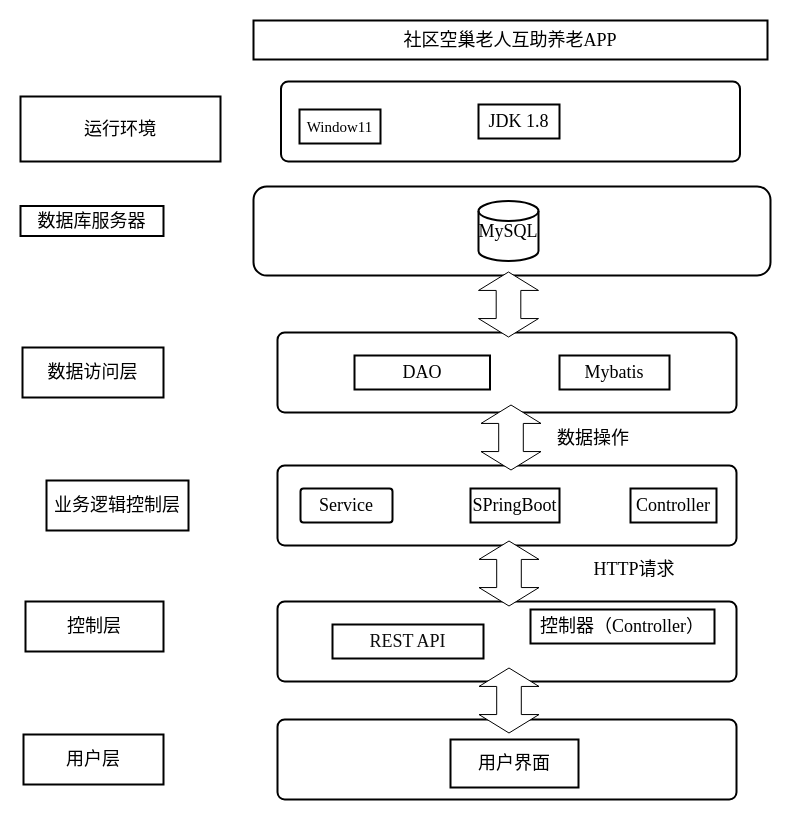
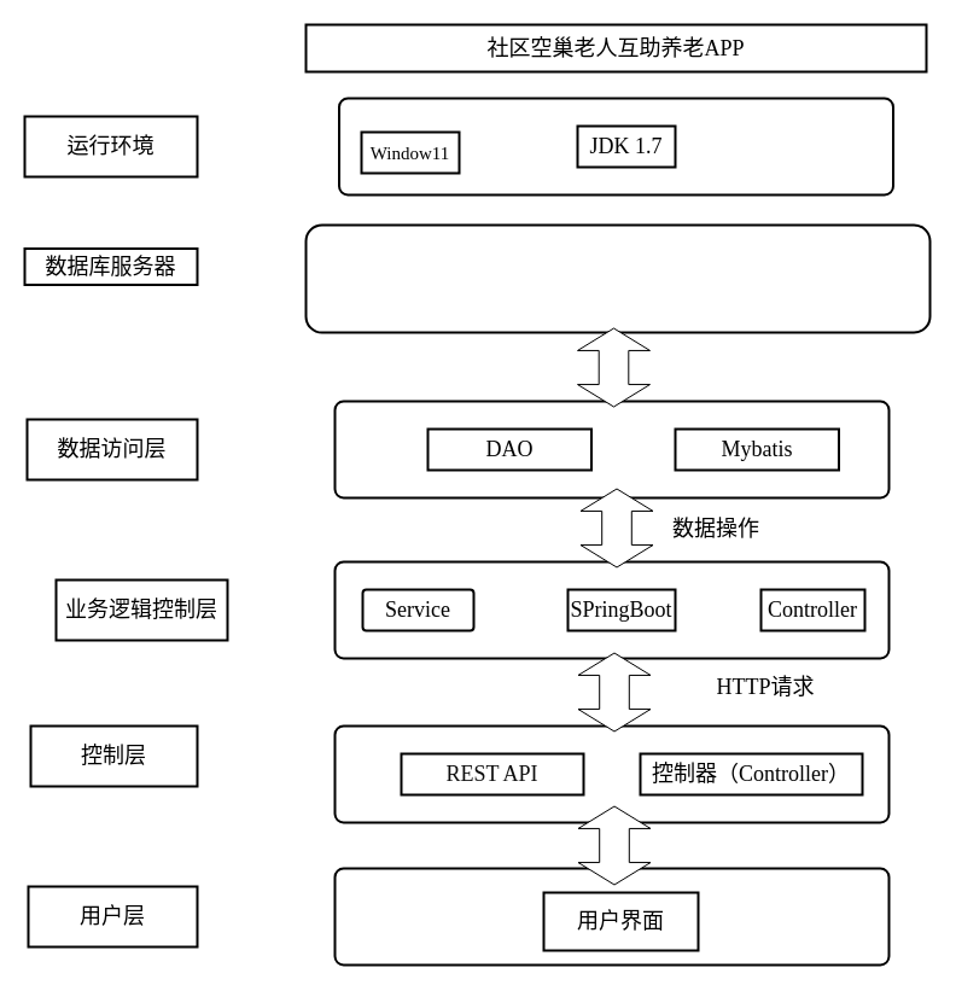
  <mxCell id="0" />
  <mxCell id="1" parent="0" />
  <mxCell id="2" value="&lt;span style=&quot;font-size: 18px; font-family: 宋体; font-weight: normal;&quot;&gt;社区空巢老人互助养老&lt;span style=&quot;&quot; lang=&quot;EN-US&quot;&gt;APP&lt;/span&gt;&lt;/span&gt;" style="whiteSpace=wrap;html=1;strokeWidth=2;fillColor=swimlane;fontStyle=1;spacingTop=0;rounded=0;arcSize=9;points=[];fontFamily=Permanent Marker;hachureGap=8;fillWeight=1;" parent="1" vertex="1"><mxGeometry x="253" y="20" width="514" height="39" as="geometry" /></mxCell>
  <mxCell id="3" value="" style="rounded=1;whiteSpace=wrap;html=1;hachureGap=4;fontFamily=Architects Daughter;fontSource=https%3A%2F%2Ffonts.googleapis.com%2Fcss%3Ffamily%3DArchitects%2BDaughter;strokeColor=default;fillColor=none;strokeWidth=2;" parent="1" vertex="1"><mxGeometry x="253" y="186" width="517" height="89" as="geometry" /></mxCell>
  <mxCell id="4" value="&lt;span style=&quot;font-weight: normal;&quot;&gt;&lt;font data-font-src=&quot;https://fonts.googleapis.com/css?family=%E5%AE%8B%E4%BD%93&quot; face=&quot;宋体&quot; style=&quot;font-size: 18px;&quot;&gt;数据库服务器&lt;/font&gt;&lt;/span&gt;" style="whiteSpace=wrap;html=1;strokeWidth=2;fillColor=swimlane;fontStyle=1;spacingTop=0;rounded=0;arcSize=9;points=[];fontFamily=Permanent Marker;hachureGap=8;fillWeight=1;" parent="1" vertex="1"><mxGeometry x="20" y="205.5" width="143" height="30" as="geometry" /></mxCell>
- <mxCell id="5" value="&lt;font style=&quot;font-size: 18px;&quot; data-font-src=&quot;https://fonts.googleapis.com/css?family=%E5%AE%8B%E4%BD%93&quot; face=&quot;宋体&quot;&gt;MySQL&lt;/font&gt;" style="strokeWidth=2;html=1;shape=mxgraph.flowchart.database;whiteSpace=wrap;hachureGap=4;fontFamily=Architects Daughter;fontSource=https%3A%2F%2Ffonts.googleapis.com%2Fcss%3Ffamily%3DArchitects%2BDaughter;" parent="1" vertex="1"><mxGeometry x="478" y="200.5" width="60" height="60" as="geometry" /></mxCell>
  <mxCell id="6" value="&lt;span style=&quot;font-weight: normal;&quot;&gt;&lt;font data-font-src=&quot;https://fonts.googleapis.com/css?family=%E5%AE%8B%E4%BD%93&quot; face=&quot;宋体&quot; style=&quot;font-size: 18px;&quot;&gt;数据访问层&lt;/font&gt;&lt;/span&gt;" style="whiteSpace=wrap;html=1;strokeWidth=2;fillColor=swimlane;fontStyle=1;spacingTop=0;rounded=0;arcSize=9;points=[];fontFamily=Permanent Marker;hachureGap=8;fillWeight=1;" parent="1" vertex="1"><mxGeometry x="22" y="347" width="141" height="50" as="geometry" /></mxCell>
  <mxCell id="7" value="&lt;span style=&quot;color: rgba(0, 0, 0, 0); font-family: monospace; font-size: 0px; font-weight: 400; text-align: start; white-space: nowrap;&quot;&gt;%3CmxGraphModel%3E%3Croot%3E%3CmxCell%20id%3D%220%22%2F%3E%3CmxCell%20id%3D%221%22%20parent%3D%220%22%2F%3E%3Cobject%20label%3D%22%26lt%3Bspan%20style%3D%26quot%3Bfont-weight%3A%20normal%3B%26quot%3B%26gt%3Bdraw.io%26lt%3B%2Fspan%26gt%3B%22%20placeholders%3D%221%22%20link%3D%22draw.io%22%20id%3D%222%22%3E%3CmxCell%20style%3D%22whiteSpace%3Dwrap%3Bhtml%3D1%3BstrokeWidth%3D2%3BfillColor%3Dswimlane%3BfontStyle%3D1%3BspacingTop%3D0%3Brounded%3D0%3BarcSize%3D9%3Bpoints%3D%5B%5D%3BfontFamily%3DPermanent%20Marker%3BhachureGap%3D8%3BfillWeight%3D1%3B%22%20vertex%3D%221%22%20parent%3D%221%22%3E%3CmxGeometry%20x%3D%2227%22%20y%3D%2296%22%20width%3D%22140%22%20height%3D%2280%22%20as%3D%22geometry%22%2F%3E%3C%2FmxCell%3E%3C%2Fobject%3E%3C%2Froot%3E%3C%2FmxGraphModel%3E&lt;/span&gt;" style="whiteSpace=wrap;html=1;strokeWidth=2;fillColor=swimlane;fontStyle=1;spacingTop=0;rounded=1;arcSize=9;points=[];fontFamily=Permanent Marker;hachureGap=8;fillWeight=1;" parent="1" vertex="1"><mxGeometry x="277" y="332" width="459" height="80" as="geometry" /></mxCell>
- <mxCell id="8" value="&lt;span style=&quot;text-align: left; white-space: pre; background-color: rgb(255, 255, 255);&quot;&gt;&lt;font style=&quot;font-size: 18px;&quot; face=&quot;Times New Roman&quot;&gt;Mybatis&lt;/font&gt;&lt;/span&gt;" style="whiteSpace=wrap;html=1;strokeWidth=2;fillColor=swimlane;fontStyle=0;spacingTop=0;rounded=0;arcSize=9;points=[];fontFamily=Permanent Marker;hachureGap=8;fillWeight=1;strokeColor=default;" parent="1" vertex="1"><mxGeometry x="559" y="355" width="110" height="34" as="geometry" /></mxCell>
+ <mxCell id="8" value="&lt;span style=&quot;text-align: left; white-space: pre; background-color: rgb(255, 255, 255);&quot;&gt;&lt;font style=&quot;font-size: 18px;&quot; face=&quot;Times New Roman&quot;&gt;Mybatis&lt;/font&gt;&lt;/span&gt;" style="whiteSpace=wrap;html=1;strokeWidth=2;fillColor=swimlane;fontStyle=0;spacingTop=0;rounded=0;arcSize=9;points=[];fontFamily=Permanent Marker;hachureGap=8;fillWeight=1;strokeColor=default;" parent="1" vertex="1"><mxGeometry x="559" y="355" width="135.5" height="34" as="geometry" /></mxCell>
  <mxCell id="9" value="&lt;font style=&quot;font-size: 18px;&quot; face=&quot;Times New Roman&quot;&gt;DAO&lt;/font&gt;" style="whiteSpace=wrap;html=1;strokeWidth=2;fillColor=swimlane;fontStyle=0;spacingTop=0;rounded=0;arcSize=9;points=[];fontFamily=Permanent Marker;hachureGap=8;fillWeight=1;strokeColor=default;" parent="1" vertex="1"><mxGeometry x="354" y="355" width="135.5" height="34" as="geometry" /></mxCell>
  <mxCell id="10" value="&lt;span style=&quot;font-weight: normal;&quot;&gt;&lt;font data-font-src=&quot;https://fonts.googleapis.com/css?family=%E5%AE%8B%E4%BD%93&quot; face=&quot;宋体&quot; style=&quot;font-size: 18px;&quot;&gt;业务逻辑控制层&lt;/font&gt;&lt;/span&gt;" style="whiteSpace=wrap;html=1;strokeWidth=2;fillColor=swimlane;fontStyle=1;spacingTop=0;rounded=0;arcSize=9;points=[];fontFamily=Permanent Marker;hachureGap=8;fillWeight=1;" parent="1" vertex="1"><mxGeometry x="46" y="480" width="142" height="50" as="geometry" /></mxCell>
  <mxCell id="11" value="&lt;span style=&quot;color: rgba(0, 0, 0, 0); font-family: monospace; font-size: 0px; font-weight: 400; text-align: start; white-space: nowrap;&quot;&gt;%3CmxGraphModel%3E%3Croot%3E%3CmxCell%20id%3D%220%22%2F%3E%3CmxCell%20id%3D%221%22%20parent%3D%220%22%2F%3E%3Cobject%20label%3D%22%26lt%3Bspan%20style%3D%26quot%3Bfont-weight%3A%20normal%3B%26quot%3B%26gt%3Bdraw.io%26lt%3B%2Fspan%26gt%3B%22%20placeholders%3D%221%22%20link%3D%22draw.io%22%20id%3D%222%22%3E%3CmxCell%20style%3D%22whiteSpace%3Dwrap%3Bhtml%3D1%3BstrokeWidth%3D2%3BfillColor%3Dswimlane%3BfontStyle%3D1%3BspacingTop%3D0%3Brounded%3D0%3BarcSize%3D9%3Bpoints%3D%5B%5D%3BfontFamily%3DPermanent%20Marker%3BhachureGap%3D8%3BfillWeight%3D1%3B%22%20vertex%3D%221%22%20parent%3D%221%22%3E%3CmxGeometry%20x%3D%2227%22%20y%3D%2296%22%20width%3D%22140%22%20height%3D%2280%22%20as%3D%22geometry%22%2F%3E%3C%2FmxCell%3E%3C%2Fobject%3E%3C%2Froot%3E%3C%2FmxGraphModel%3E&lt;/span&gt;" style="whiteSpace=wrap;html=1;strokeWidth=2;fillColor=swimlane;fontStyle=1;spacingTop=0;rounded=1;arcSize=9;points=[];fontFamily=Permanent Marker;hachureGap=8;fillWeight=1;" parent="1" vertex="1"><mxGeometry x="277" y="465" width="459" height="80" as="geometry" /></mxCell>
  <mxCell id="12" value="&lt;span style=&quot;text-align: left; white-space: pre; background-color: rgb(255, 255, 255);&quot;&gt;&lt;font style=&quot;font-size: 18px;&quot; face=&quot;Times New Roman&quot;&gt;SPringBoot&lt;/font&gt;&lt;/span&gt;" style="whiteSpace=wrap;html=1;strokeWidth=2;fillColor=swimlane;fontStyle=0;spacingTop=0;rounded=0;arcSize=9;points=[];fontFamily=Permanent Marker;hachureGap=8;fillWeight=1;strokeColor=default;" parent="1" vertex="1"><mxGeometry x="470" y="488" width="89" height="34" as="geometry" /></mxCell>
  <mxCell id="13" value="&lt;font style=&quot;font-size: 18px;&quot; face=&quot;Times New Roman&quot;&gt;Service&lt;/font&gt;" style="whiteSpace=wrap;html=1;strokeWidth=2;fillColor=swimlane;fontStyle=0;spacingTop=0;arcSize=9;points=[];fontFamily=Permanent Marker;hachureGap=8;fillWeight=1;strokeColor=default;rounded=1;" parent="1" vertex="1"><mxGeometry x="300" y="488" width="92" height="34" as="geometry" /></mxCell>
  <mxCell id="14" value="&lt;font style=&quot;font-size: 18px;&quot; face=&quot;Times New Roman&quot;&gt;Controller&lt;/font&gt;" style="whiteSpace=wrap;html=1;strokeWidth=2;fillColor=swimlane;fontStyle=0;spacingTop=0;rounded=0;arcSize=9;points=[];fontFamily=Permanent Marker;hachureGap=8;fillWeight=1;strokeColor=default;" parent="1" vertex="1"><mxGeometry x="630" y="488" width="86" height="34" as="geometry" /></mxCell>
  <mxCell id="15" value="&lt;font data-font-src=&quot;https://fonts.googleapis.com/css?family=%E5%AE%8B%E4%BD%93&quot; face=&quot;宋体&quot; style=&quot;font-size: 18px;&quot;&gt;数据操作&lt;/font&gt;" style="whiteSpace=wrap;html=1;strokeWidth=2;fillColor=swimlane;fontStyle=0;spacingTop=0;rounded=0;arcSize=9;points=[];fontFamily=Permanent Marker;hachureGap=8;fillWeight=1;strokeColor=none;" parent="1" vertex="1"><mxGeometry x="543" y="421" width="100" height="34" as="geometry" /></mxCell>
- <mxCell id="16" value="&lt;span style=&quot;font-weight: normal;&quot;&gt;&lt;font face=&quot;宋体&quot; style=&quot;font-size: 18px;&quot;&gt;运行环境&lt;/font&gt;&lt;/span&gt;" style="whiteSpace=wrap;html=1;strokeWidth=2;fillColor=swimlane;fontStyle=1;spacingTop=0;rounded=0;arcSize=9;points=[];fontFamily=Permanent Marker;hachureGap=8;fillWeight=1;" parent="1" vertex="1"><mxGeometry x="20" y="96" width="200" height="65" as="geometry" /></mxCell>
+ <mxCell id="16" value="&lt;span style=&quot;font-weight: normal;&quot;&gt;&lt;font face=&quot;宋体&quot; style=&quot;font-size: 18px;&quot;&gt;运行环境&lt;/font&gt;&lt;/span&gt;" style="whiteSpace=wrap;html=1;strokeWidth=2;fillColor=swimlane;fontStyle=1;spacingTop=0;rounded=0;arcSize=9;points=[];fontFamily=Permanent Marker;hachureGap=8;fillWeight=1;" parent="1" vertex="1"><mxGeometry x="20" y="96" width="143" height="50" as="geometry" /></mxCell>
  <mxCell id="17" value="&lt;span style=&quot;color: rgba(0, 0, 0, 0); font-family: monospace; font-size: 0px; font-weight: 400; text-align: start; white-space: nowrap;&quot;&gt;%3CmxGraphModel%3E%3Croot%3E%3CmxCell%20id%3D%220%22%2F%3E%3CmxCell%20id%3D%221%22%20parent%3D%220%22%2F%3E%3Cobject%20label%3D%22%26lt%3Bspan%20style%3D%26quot%3Bfont-weight%3A%20normal%3B%26quot%3B%26gt%3Bdraw.io%26lt%3B%2Fspan%26gt%3B%22%20placeholders%3D%221%22%20link%3D%22draw.io%22%20id%3D%222%22%3E%3CmxCell%20style%3D%22whiteSpace%3Dwrap%3Bhtml%3D1%3BstrokeWidth%3D2%3BfillColor%3Dswimlane%3BfontStyle%3D1%3BspacingTop%3D0%3Brounded%3D0%3BarcSize%3D9%3Bpoints%3D%5B%5D%3BfontFamily%3DPermanent%20Marker%3BhachureGap%3D8%3BfillWeight%3D1%3B%22%20vertex%3D%221%22%20parent%3D%221%22%3E%3CmxGeometry%20x%3D%2227%22%20y%3D%2296%22%20width%3D%22140%22%20height%3D%2280%22%20as%3D%22geometry%22%2F%3E%3C%2FmxCell%3E%3C%2Fobject%3E%3C%2Froot%3E%3C%2FmxGraphModel%3E&lt;/span&gt;" style="whiteSpace=wrap;html=1;strokeWidth=2;fillColor=swimlane;fontStyle=1;spacingTop=0;rounded=1;arcSize=9;points=[];fontFamily=Permanent Marker;hachureGap=8;fillWeight=1;" parent="1" vertex="1"><mxGeometry x="280.5" y="81" width="459" height="80" as="geometry" /></mxCell>
  <mxCell id="18" value="&lt;span style=&quot;font-weight: normal;&quot;&gt;&lt;font style=&quot;font-size: 15px;&quot;&gt;Window11&lt;/font&gt;&lt;/span&gt;" style="whiteSpace=wrap;html=1;strokeWidth=2;fillColor=swimlane;fontStyle=1;spacingTop=0;rounded=0;arcSize=9;points=[];fontFamily=Permanent Marker;hachureGap=8;fillWeight=1;" parent="1" vertex="1"><mxGeometry x="299" y="109" width="81" height="34" as="geometry" /></mxCell>
- <mxCell id="19" value="&lt;span style=&quot;font-family: 宋体; background-image: initial; background-position: initial; background-size: initial; background-repeat: initial; background-attachment: initial; background-origin: initial; background-clip: initial; font-weight: normal;&quot; lang=&quot;EN-US&quot;&gt;&lt;font style=&quot;font-size: 18px;&quot;&gt;JDK 1.8&lt;/font&gt;&lt;/span&gt;" style="whiteSpace=wrap;html=1;strokeWidth=2;fillColor=swimlane;fontStyle=1;spacingTop=0;rounded=0;arcSize=9;points=[];fontFamily=Permanent Marker;hachureGap=8;fillWeight=1;" parent="1" vertex="1"><mxGeometry x="478" y="104" width="81" height="34" as="geometry" /></mxCell>
+ <mxCell id="19" value="&lt;span style=&quot;font-family: 宋体; background-image: initial; background-position: initial; background-size: initial; background-repeat: initial; background-attachment: initial; background-origin: initial; background-clip: initial; font-weight: normal;&quot; lang=&quot;EN-US&quot;&gt;&lt;font style=&quot;font-size: 18px;&quot;&gt;JDK 1.7&lt;/font&gt;&lt;/span&gt;" style="whiteSpace=wrap;html=1;strokeWidth=2;fillColor=swimlane;fontStyle=1;spacingTop=0;rounded=0;arcSize=9;points=[];fontFamily=Permanent Marker;hachureGap=8;fillWeight=1;" parent="1" vertex="1"><mxGeometry x="478" y="104" width="81" height="34" as="geometry" /></mxCell>
  <mxCell id="20" value="" style="html=1;shadow=0;dashed=0;align=center;verticalAlign=middle;shape=mxgraph.arrows2.twoWayArrow;dy=0.59;dx=18.44;hachureGap=4;fontFamily=Architects Daughter;fontSource=https%3A%2F%2Ffonts.googleapis.com%2Fcss%3Ffamily%3DArchitects%2BDaughter;rotation=90;" parent="1" vertex="1"><mxGeometry x="475.5" y="274" width="65" height="60" as="geometry" /></mxCell>
  <mxCell id="21" value="&lt;span style=&quot;font-weight: normal;&quot;&gt;&lt;font data-font-src=&quot;https://fonts.googleapis.com/css?family=%E5%AE%8B%E4%BD%93&quot; face=&quot;宋体&quot; style=&quot;font-size: 18px;&quot;&gt;控制层&lt;/font&gt;&lt;/span&gt;" style="whiteSpace=wrap;html=1;strokeWidth=2;fillColor=swimlane;fontStyle=1;spacingTop=0;rounded=0;arcSize=9;points=[];fontFamily=Permanent Marker;hachureGap=8;fillWeight=1;" parent="1" vertex="1"><mxGeometry x="25" y="601" width="138" height="50" as="geometry" /></mxCell>
  <mxCell id="22" value="&lt;span style=&quot;color: rgba(0, 0, 0, 0); font-family: monospace; font-size: 0px; font-weight: 400; text-align: start; white-space: nowrap;&quot;&gt;%3CmxGraphModel%3E%3Croot%3E%3CmxCell%20id%3D%220%22%2F%3E%3CmxCell%20id%3D%221%22%20parent%3D%220%22%2F%3E%3Cobject%20label%3D%22%26lt%3Bspan%20style%3D%26quot%3Bfont-weight%3A%20normal%3B%26quot%3B%26gt%3Bdraw.io%26lt%3B%2Fspan%26gt%3B%22%20placeholders%3D%221%22%20link%3D%22draw.io%22%20id%3D%222%22%3E%3CmxCell%20style%3D%22whiteSpace%3Dwrap%3Bhtml%3D1%3BstrokeWidth%3D2%3BfillColor%3Dswimlane%3BfontStyle%3D1%3BspacingTop%3D0%3Brounded%3D0%3BarcSize%3D9%3Bpoints%3D%5B%5D%3BfontFamily%3DPermanent%20Marker%3BhachureGap%3D8%3BfillWeight%3D1%3B%22%20vertex%3D%221%22%20parent%3D%221%22%3E%3CmxGeometry%20x%3D%2227%22%20y%3D%2296%22%20width%3D%22140%22%20height%3D%2280%22%20as%3D%22geometry%22%2F%3E%3C%2FmxCell%3E%3C%2Fobject%3E%3C%2Froot%3E%3C%2FmxGraphModel%3E&lt;/span&gt;" style="whiteSpace=wrap;html=1;strokeWidth=2;fillColor=swimlane;fontStyle=1;spacingTop=0;rounded=1;arcSize=9;points=[];fontFamily=Permanent Marker;hachureGap=8;fillWeight=1;" parent="1" vertex="1"><mxGeometry x="277" y="601" width="459" height="80" as="geometry" /></mxCell>
- <mxCell id="23" value="&lt;div style=&quot;text-align: left;&quot;&gt;&lt;span style=&quot;font-size: 18px; white-space: pre;&quot;&gt;&lt;font data-font-src=&quot;https://fonts.googleapis.com/css?family=%E5%AE%8B%E4%BD%93&quot; face=&quot;宋体&quot;&gt;控制器&lt;/font&gt;&lt;font face=&quot;Times New Roman&quot;&gt;（Controller）&lt;/font&gt;&lt;/span&gt;&lt;/div&gt;" style="whiteSpace=wrap;html=1;strokeWidth=2;fillColor=swimlane;fontStyle=0;spacingTop=0;rounded=0;arcSize=9;points=[];fontFamily=Permanent Marker;hachureGap=8;fillWeight=1;strokeColor=default;" parent="1" vertex="1"><mxGeometry x="530" y="609" width="184" height="34" as="geometry" /></mxCell>
+ <mxCell id="23" value="&lt;div style=&quot;text-align: left;&quot;&gt;&lt;span style=&quot;font-size: 18px; white-space: pre;&quot;&gt;&lt;font data-font-src=&quot;https://fonts.googleapis.com/css?family=%E5%AE%8B%E4%BD%93&quot; face=&quot;宋体&quot;&gt;控制器&lt;/font&gt;&lt;font face=&quot;Times New Roman&quot;&gt;（Controller）&lt;/font&gt;&lt;/span&gt;&lt;/div&gt;" style="whiteSpace=wrap;html=1;strokeWidth=2;fillColor=swimlane;fontStyle=0;spacingTop=0;rounded=0;arcSize=9;points=[];fontFamily=Permanent Marker;hachureGap=8;fillWeight=1;strokeColor=default;" parent="1" vertex="1"><mxGeometry x="530" y="624" width="184" height="34" as="geometry" /></mxCell>
  <mxCell id="24" value="&lt;span style=&quot;border: 0px solid rgb(227, 227, 227); box-sizing: border-box; --tw-border-spacing-x:0; --tw-border-spacing-y:0; --tw-translate-x:0; --tw-translate-y:0; --tw-rotate:0; --tw-skew-x:0; --tw-skew-y:0; --tw-scale-x:1; --tw-scale-y:1; --tw-pan-x: ; --tw-pan-y: ; --tw-pinch-zoom: ; --tw-scroll-snap-strictness:proximity; --tw-gradient-from-position: ; --tw-gradient-via-position: ; --tw-gradient-to-position: ; --tw-ordinal: ; --tw-slashed-zero: ; --tw-numeric-figure: ; --tw-numeric-spacing: ; --tw-numeric-fraction: ; --tw-ring-inset: ; --tw-ring-offset-width:0px; --tw-ring-offset-color:#fff; --tw-ring-color:rgba(69,89,164,0.5); --tw-ring-offset-shadow:0 0 transparent; --tw-ring-shadow:0 0 transparent; --tw-shadow:0 0 transparent; --tw-shadow-colored:0 0 transparent; --tw-blur: ; --tw-brightness: ; --tw-contrast: ; --tw-grayscale: ; --tw-hue-rotate: ; --tw-invert: ; --tw-saturate: ; --tw-sepia: ; --tw-drop-shadow: ; --tw-backdrop-blur: ; --tw-backdrop-brightness: ; --tw-backdrop-contrast: ; --tw-backdrop-grayscale: ; --tw-backdrop-hue-rotate: ; --tw-backdrop-invert: ; --tw-backdrop-opacity: ; --tw-backdrop-saturate: ; --tw-backdrop-sepia: ; --tw-contain-size: ; --tw-contain-layout: ; --tw-contain-paint: ; --tw-contain-style: ; color: rgb(13, 13, 13); text-align: left; white-space: pre-wrap;&quot;&gt;&lt;font face=&quot;Times New Roman&quot; style=&quot;font-size: 18px;&quot;&gt;REST API&lt;/font&gt;&lt;/span&gt;" style="whiteSpace=wrap;html=1;strokeWidth=2;fillColor=swimlane;fontStyle=0;spacingTop=0;rounded=0;arcSize=9;points=[];fontFamily=Permanent Marker;hachureGap=8;fillWeight=1;strokeColor=default;" parent="1" vertex="1"><mxGeometry x="332" y="624" width="151" height="34" as="geometry" /></mxCell>
  <mxCell id="25" value="&lt;font style=&quot;font-size: 18px;&quot;&gt;&lt;font style=&quot;font-size: 18px;&quot; face=&quot;Times New Roman&quot;&gt;HTTP&lt;/font&gt;&lt;font style=&quot;font-size: 18px;&quot; data-font-src=&quot;https://fonts.googleapis.com/css?family=%E5%AE%8B%E4%BD%93&quot; face=&quot;宋体&quot;&gt;请求&lt;/font&gt;&lt;/font&gt;" style="whiteSpace=wrap;html=1;strokeWidth=2;fillColor=swimlane;fontStyle=0;spacingTop=0;rounded=0;arcSize=9;points=[];fontFamily=Permanent Marker;hachureGap=8;fillWeight=1;strokeColor=none;" parent="1" vertex="1"><mxGeometry x="584" y="552" width="100" height="34" as="geometry" /></mxCell>
  <mxCell id="26" value="&lt;span style=&quot;font-weight: normal;&quot;&gt;&lt;font data-font-src=&quot;https://fonts.googleapis.com/css?family=%E5%AE%8B%E4%BD%93&quot; face=&quot;宋体&quot; style=&quot;font-size: 18px;&quot;&gt;用户层&lt;/font&gt;&lt;/span&gt;" style="whiteSpace=wrap;html=1;strokeWidth=2;fillColor=swimlane;fontStyle=1;spacingTop=0;rounded=0;arcSize=9;points=[];fontFamily=Permanent Marker;hachureGap=8;fillWeight=1;" parent="1" vertex="1"><mxGeometry x="23" y="734" width="140" height="50" as="geometry" /></mxCell>
  <mxCell id="27" value="&lt;span style=&quot;color: rgba(0, 0, 0, 0); font-family: monospace; font-size: 0px; font-weight: 400; text-align: start; white-space: nowrap;&quot;&gt;%3CmxGraphModel%3E%3Croot%3E%3CmxCell%20id%3D%220%22%2F%3E%3CmxCell%20id%3D%221%22%20parent%3D%220%22%2F%3E%3Cobject%20label%3D%22%26lt%3Bspan%20style%3D%26quot%3Bfont-weight%3A%20normal%3B%26quot%3B%26gt%3Bdraw.io%26lt%3B%2Fspan%26gt%3B%22%20placeholders%3D%221%22%20link%3D%22draw.io%22%20id%3D%222%22%3E%3CmxCell%20style%3D%22whiteSpace%3Dwrap%3Bhtml%3D1%3BstrokeWidth%3D2%3BfillColor%3Dswimlane%3BfontStyle%3D1%3BspacingTop%3D0%3Brounded%3D0%3BarcSize%3D9%3Bpoints%3D%5B%5D%3BfontFamily%3DPermanent%20Marker%3BhachureGap%3D8%3BfillWeight%3D1%3B%22%20vertex%3D%221%22%20parent%3D%221%22%3E%3CmxGeometry%20x%3D%2227%22%20y%3D%2296%22%20width%3D%22140%22%20height%3D%2280%22%20as%3D%22geometry%22%2F%3E%3C%2FmxCell%3E%3C%2Fobject%3E%3C%2Froot%3E%3C%2FmxGraphModel%3E&lt;/span&gt;" style="whiteSpace=wrap;html=1;strokeWidth=2;fillColor=swimlane;fontStyle=1;spacingTop=0;rounded=1;arcSize=9;points=[];fontFamily=Permanent Marker;hachureGap=8;fillWeight=1;" parent="1" vertex="1"><mxGeometry x="277" y="719" width="459" height="80" as="geometry" /></mxCell>
  <mxCell id="28" value="&lt;font style=&quot;font-size: 18px;&quot; face=&quot;宋体&quot;&gt;用户界面&lt;/font&gt;" style="whiteSpace=wrap;html=1;strokeWidth=2;fillColor=swimlane;fontStyle=0;spacingTop=0;rounded=0;arcSize=9;points=[];fontFamily=Permanent Marker;hachureGap=8;fillWeight=1;strokeColor=default;" parent="1" vertex="1"><mxGeometry x="450" y="739" width="128" height="48" as="geometry" /></mxCell>
  <mxCell id="29" value="" style="html=1;shadow=0;dashed=0;align=center;verticalAlign=middle;shape=mxgraph.arrows2.twoWayArrow;dy=0.59;dx=18.44;hachureGap=4;fontFamily=Architects Daughter;fontSource=https%3A%2F%2Ffonts.googleapis.com%2Fcss%3Ffamily%3DArchitects%2BDaughter;rotation=90;" parent="1" vertex="1"><mxGeometry x="476" y="670" width="65" height="60" as="geometry" /></mxCell>
  <mxCell id="30" value="" style="html=1;shadow=0;dashed=0;align=center;verticalAlign=middle;shape=mxgraph.arrows2.twoWayArrow;dy=0.59;dx=18.44;hachureGap=4;fontFamily=Architects Daughter;fontSource=https%3A%2F%2Ffonts.googleapis.com%2Fcss%3Ffamily%3DArchitects%2BDaughter;rotation=90;" parent="1" vertex="1"><mxGeometry x="476" y="543" width="65" height="60" as="geometry" /></mxCell>
  <mxCell id="31" value="" style="html=1;shadow=0;dashed=0;align=center;verticalAlign=middle;shape=mxgraph.arrows2.twoWayArrow;dy=0.59;dx=18.44;hachureGap=4;fontFamily=Architects Daughter;fontSource=https%3A%2F%2Ffonts.googleapis.com%2Fcss%3Ffamily%3DArchitects%2BDaughter;rotation=90;" parent="1" vertex="1"><mxGeometry x="478" y="407" width="65" height="60" as="geometry" /></mxCell>
